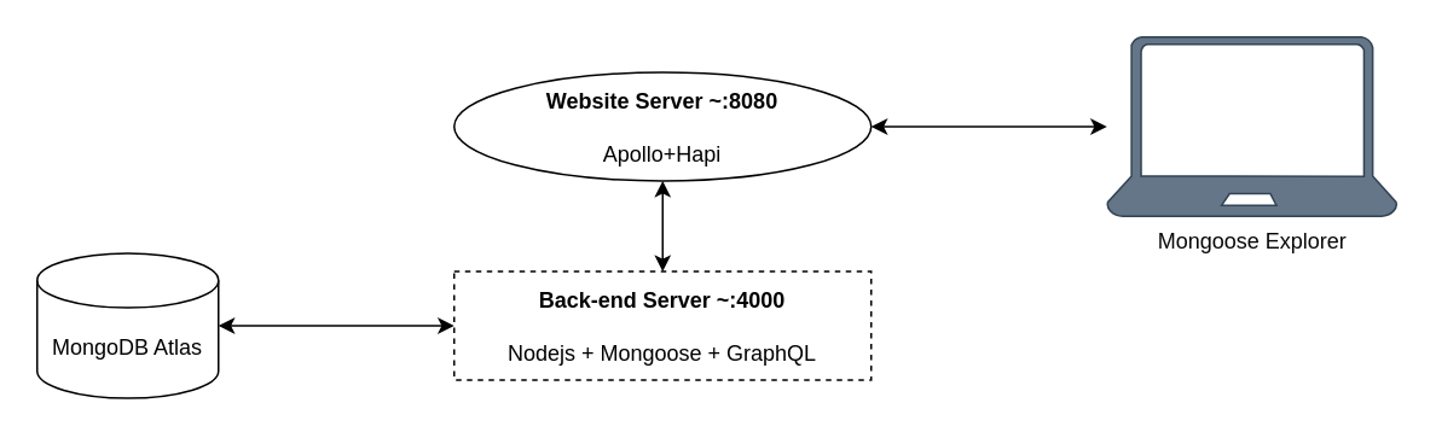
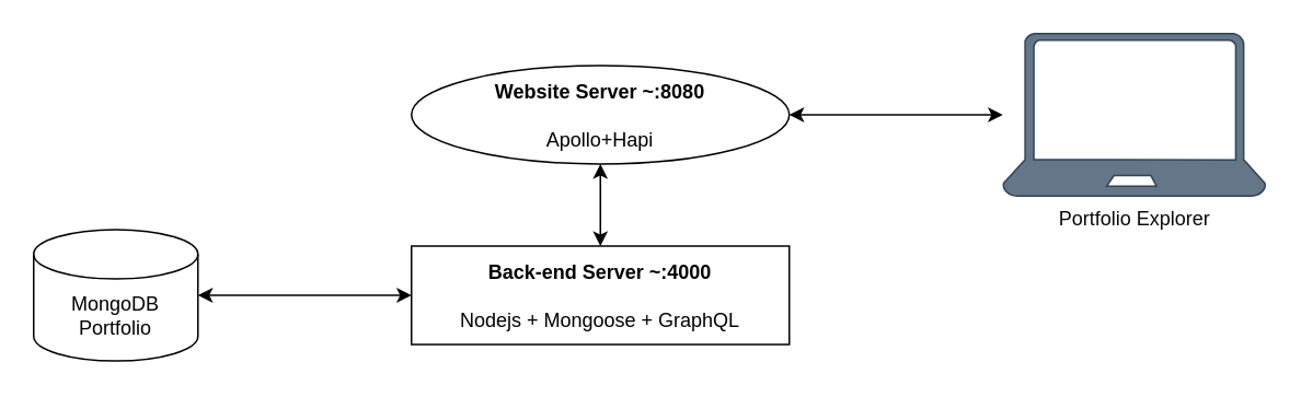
  <mxCell id="0" />
  <mxCell id="1" parent="0" />
  <mxCell id="2" style="edgeStyle=orthogonalEdgeStyle;rounded=0;orthogonalLoop=1;jettySize=auto;html=1;entryX=0;entryY=0.5;entryDx=0;entryDy=0;startArrow=classic;startFill=1;" parent="1" source="3" target="4" edge="1"><mxGeometry relative="1" as="geometry" /></mxCell>
- <mxCell id="3" value="MongoDB Atlas" style="shape=cylinder3;whiteSpace=wrap;html=1;boundedLbl=1;backgroundOutline=1;size=15;" parent="1" vertex="1"><mxGeometry x="20" y="139.5" width="100" height="80" as="geometry" /></mxCell>
- <mxCell id="4" value="&lt;b&gt;Back-end Server ~:4000&lt;br&gt;&lt;/b&gt;&lt;br&gt;Nodejs + Mongoose + GraphQL" style="rounded=0;whiteSpace=wrap;html=1;dashed=1;" parent="1" vertex="1"><mxGeometry x="250" y="149.5" width="230" height="60" as="geometry" /></mxCell>
+ <mxCell id="3" value="MongoDB Portfolio" style="shape=cylinder3;whiteSpace=wrap;html=1;boundedLbl=1;backgroundOutline=1;size=15;" parent="1" vertex="1"><mxGeometry x="20" y="139.5" width="100" height="80" as="geometry" /></mxCell>
+ <mxCell id="4" value="&lt;b&gt;Back-end Server ~:4000&lt;br&gt;&lt;/b&gt;&lt;br&gt;Nodejs + Mongoose + GraphQL" style="rounded=0;whiteSpace=wrap;html=1;" parent="1" vertex="1"><mxGeometry x="250" y="149.5" width="230" height="60" as="geometry" /></mxCell>
  <mxCell id="5" style="edgeStyle=orthogonalEdgeStyle;rounded=0;orthogonalLoop=1;jettySize=auto;html=1;entryX=0.5;entryY=0;entryDx=0;entryDy=0;startArrow=classic;startFill=1;" parent="1" source="7" target="4" edge="1"><mxGeometry relative="1" as="geometry" /></mxCell>
  <mxCell id="6" style="edgeStyle=orthogonalEdgeStyle;rounded=0;orthogonalLoop=1;jettySize=auto;html=1;startArrow=classic;startFill=1;" parent="1" source="7" target="8" edge="1"><mxGeometry relative="1" as="geometry" /></mxCell>
  <mxCell id="7" value="&lt;b&gt;Website Server&amp;nbsp;~:8080&lt;br&gt;&lt;/b&gt;&lt;br&gt;Apollo+Hapi" style="ellipse;whiteSpace=wrap;html=1;" parent="1" vertex="1"><mxGeometry x="250" y="39.5" width="230" height="60" as="geometry" /></mxCell>
- <mxCell id="8" value="&lt;font color=&quot;#080808&quot;&gt;Mongoose Explorer&lt;/font&gt;" style="verticalLabelPosition=bottom;html=1;verticalAlign=top;align=center;strokeColor=#314354;fillColor=#647687;shape=mxgraph.azure.laptop;pointerEvents=1;fontColor=#ffffff;" parent="1" vertex="1"><mxGeometry x="610" y="20" width="160" height="99" as="geometry" /></mxCell>
+ <mxCell id="8" value="&lt;font color=&quot;#080808&quot;&gt;Portfolio Explorer&lt;/font&gt;" style="verticalLabelPosition=bottom;html=1;verticalAlign=top;align=center;strokeColor=#314354;fillColor=#647687;shape=mxgraph.azure.laptop;pointerEvents=1;fontColor=#ffffff;" parent="1" vertex="1"><mxGeometry x="610" y="20" width="160" height="99" as="geometry" /></mxCell>
